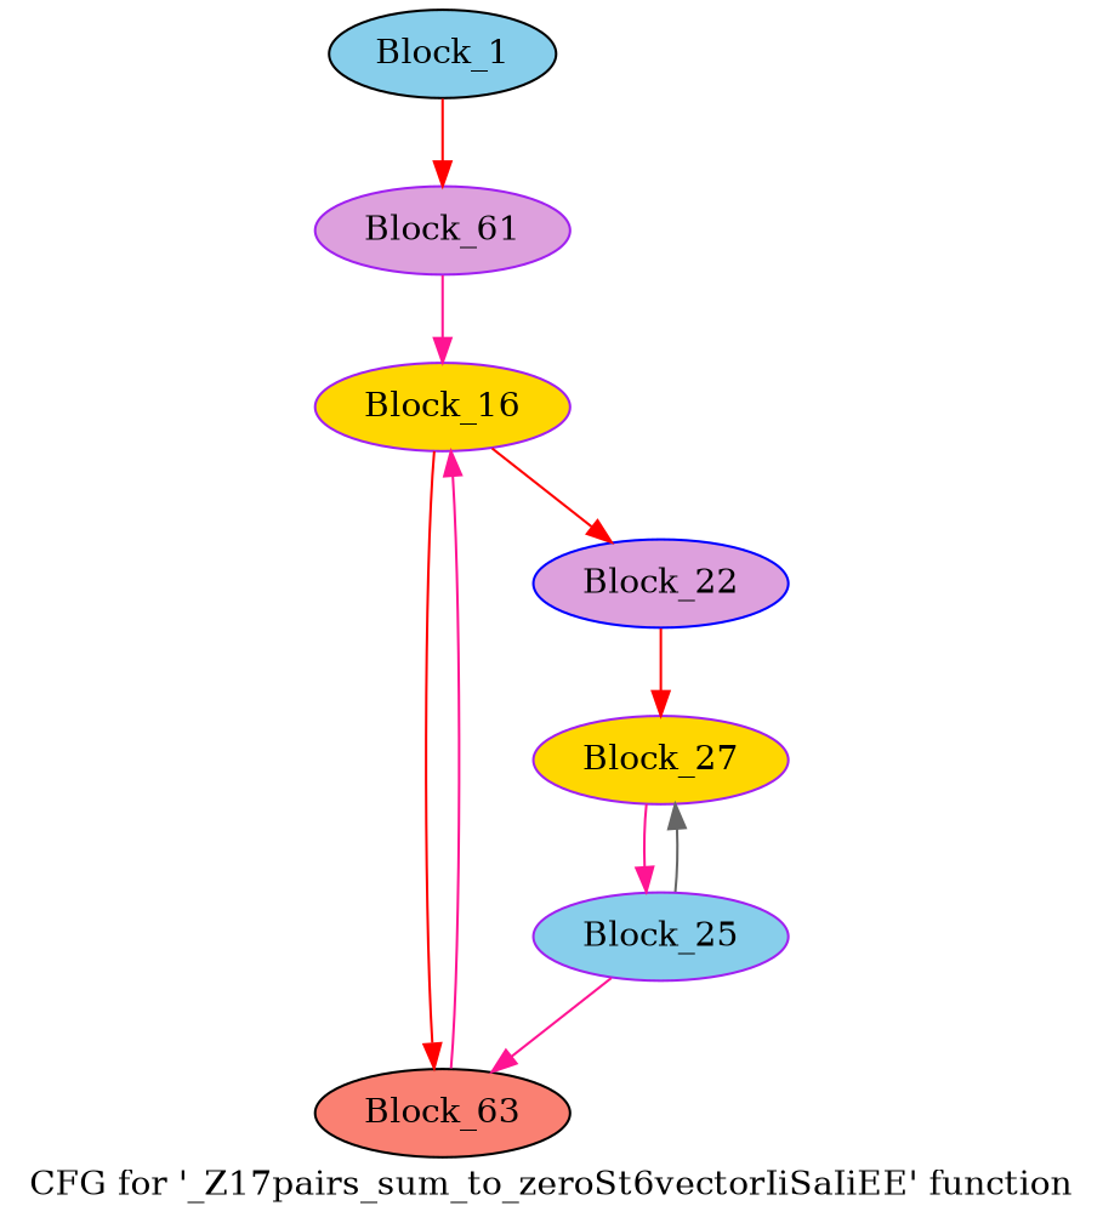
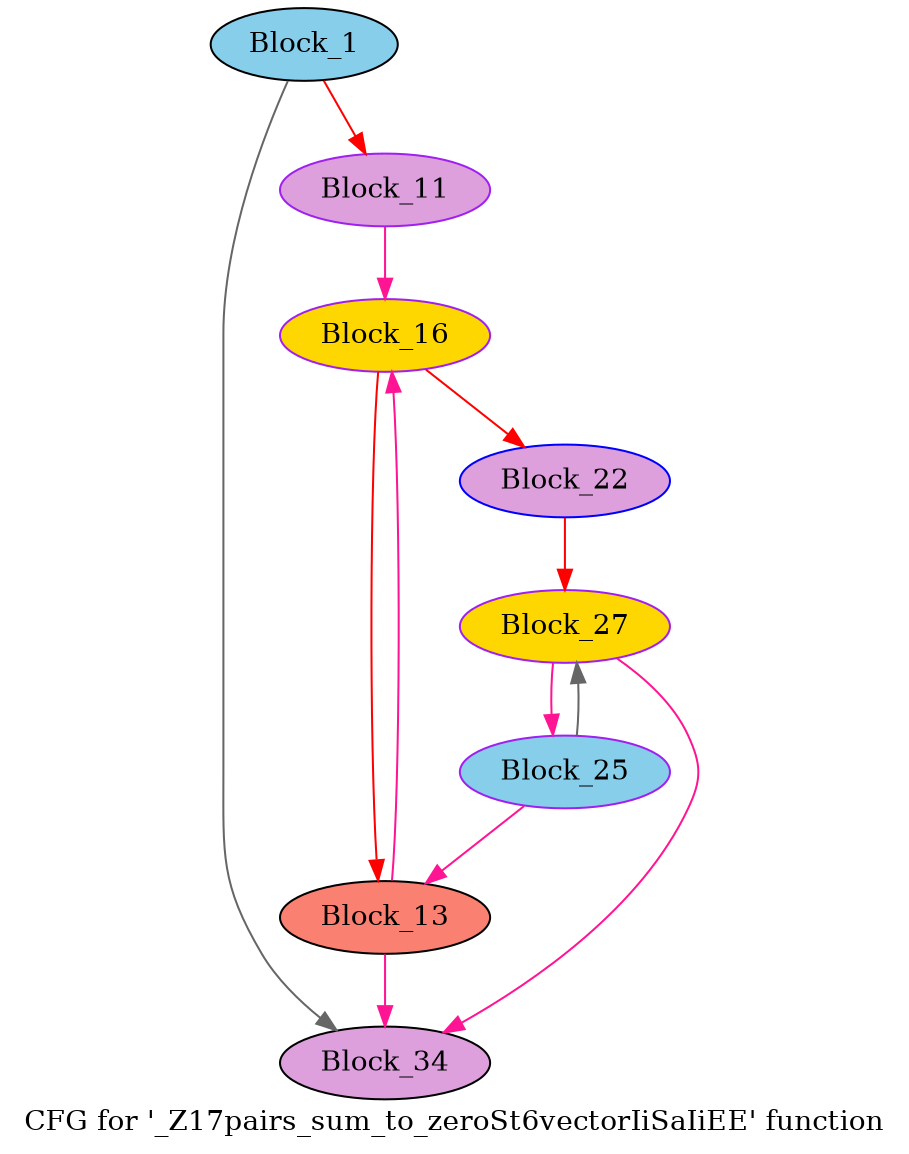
  digraph {
    label="CFG for '_Z17pairs_sum_to_zeroSt6vectorIiSaIiEE' function"
    node [color=purple fillcolor=plum style=filled]
    edge [color=deeppink tailport=s0]
    n1 [color=black fillcolor=skyblue label=Block_1]
-   n3 [label=Block_61]
+   n2 [color=black label=Block_34]
+   n3 [label=Block_11]
    n4 [fillcolor=gold label=Block_16]
-   n5 [color=black fillcolor=salmon label=Block_63]
+   n5 [color=black fillcolor=salmon label=Block_13]
    n6 [color=blue label=Block_22]
    n7 [fillcolor=gold label=Block_27]
    n8 [fillcolor=skyblue label=Block_25]
+   n1 -> n2 [color=gray40]
    n1 -> n3 [color=red tailport=s1]
    n3 -> n4
    n4 -> n5 [color=red tailport=s1]
    n4 -> n6 [color=red]
+   n5 -> n2
    n5 -> n4 [tailport=s1]
    n6 -> n7 [color=red]
+   n7 -> n2
    n7 -> n8 [tailport=s1]
    n8 -> n5 [tailport=s1]
    n8 -> n7 [color=gray40]
  }
